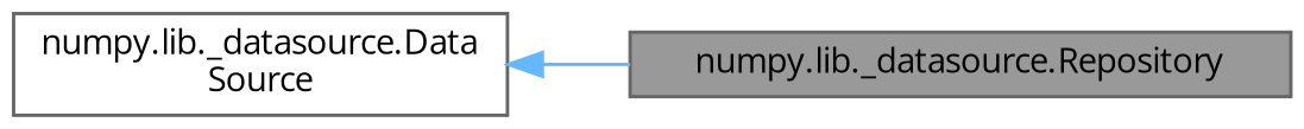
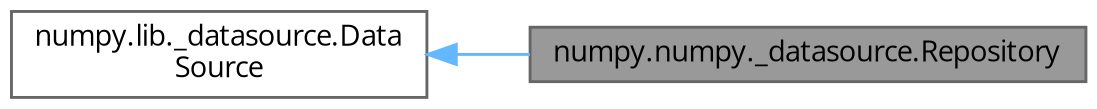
  digraph {
    rankdir=LR
    fontname="Open Sans"
    node [color=gray40 fontname="Open Sans" fontsize=10 shape=box style=filled]
-   n1 [fillcolor=grey60 fontcolor=black height=0.2 label="numpy.lib._datasource.Repository" width=0.4]
+   n1 [fillcolor=grey60 fontcolor=black height=0.2 label="numpy.numpy._datasource.Repository" width=0.4]
    n2 [fillcolor=white height=0.2 label="numpy.lib._datasource.Data\lSource" width=0.4]
    n2 -> n1 [color=steelblue1 dir=back fontname="Open Sans" fontsize=10 labelfontname=Helvetica labelfontsize=10 style=solid]
  }
